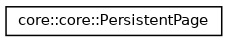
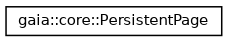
  digraph {
    rankdir=LR
-   n1 [color=black fillcolor=white fontname=Helvetica fontsize=10 height=0.2 label="core::core::PersistentPage" shape=record style=filled width=0.4]
+   n1 [color=black fillcolor=white fontname=Helvetica fontsize=10 height=0.2 label="gaia::core::PersistentPage" shape=record style=filled width=0.4]
  }
